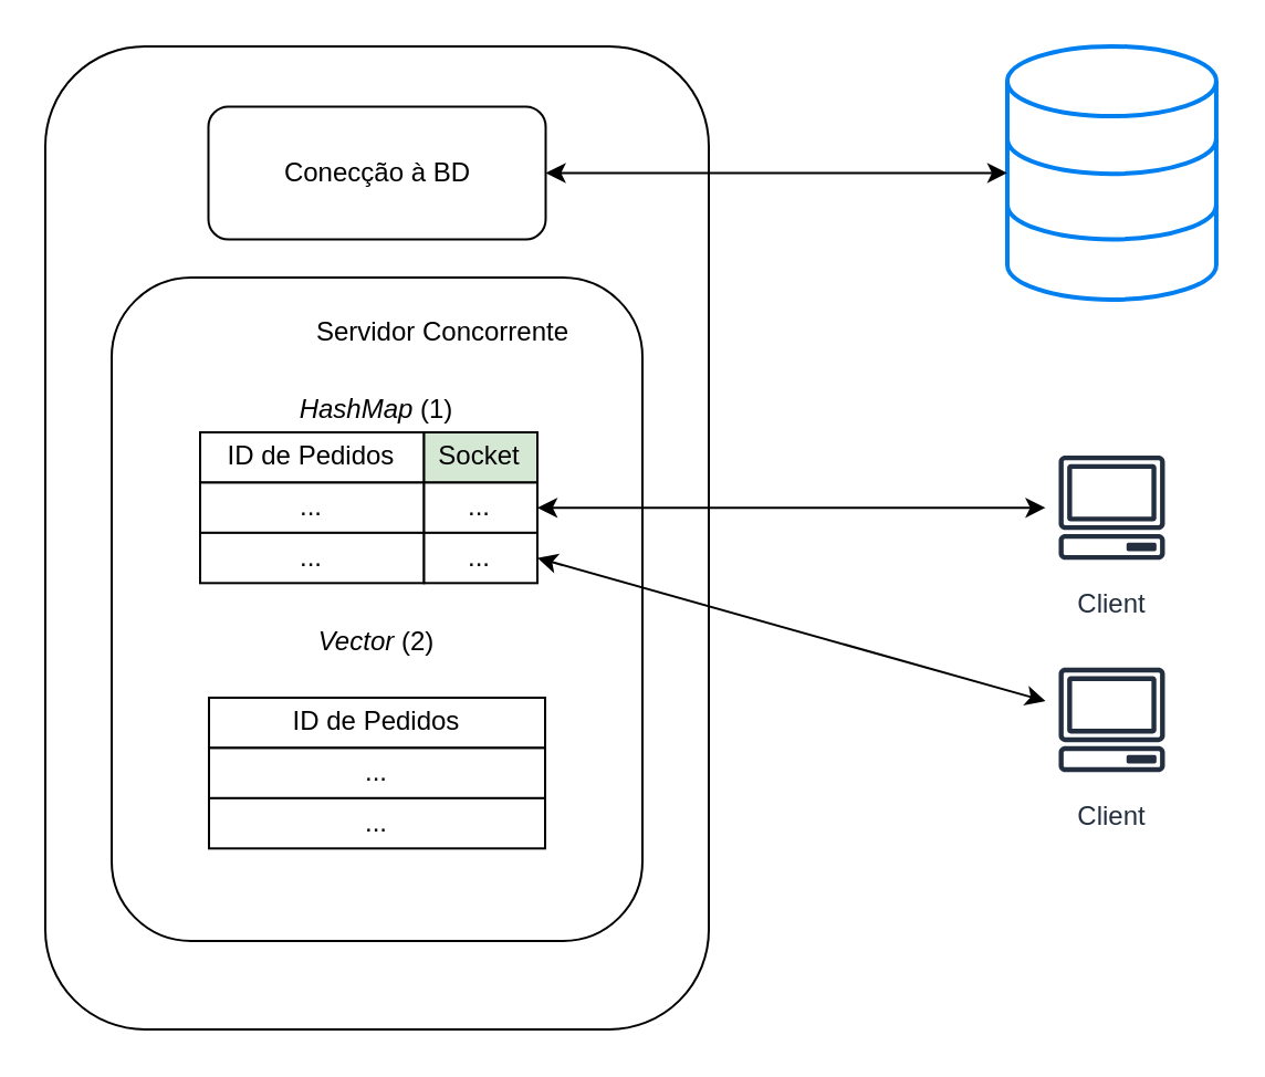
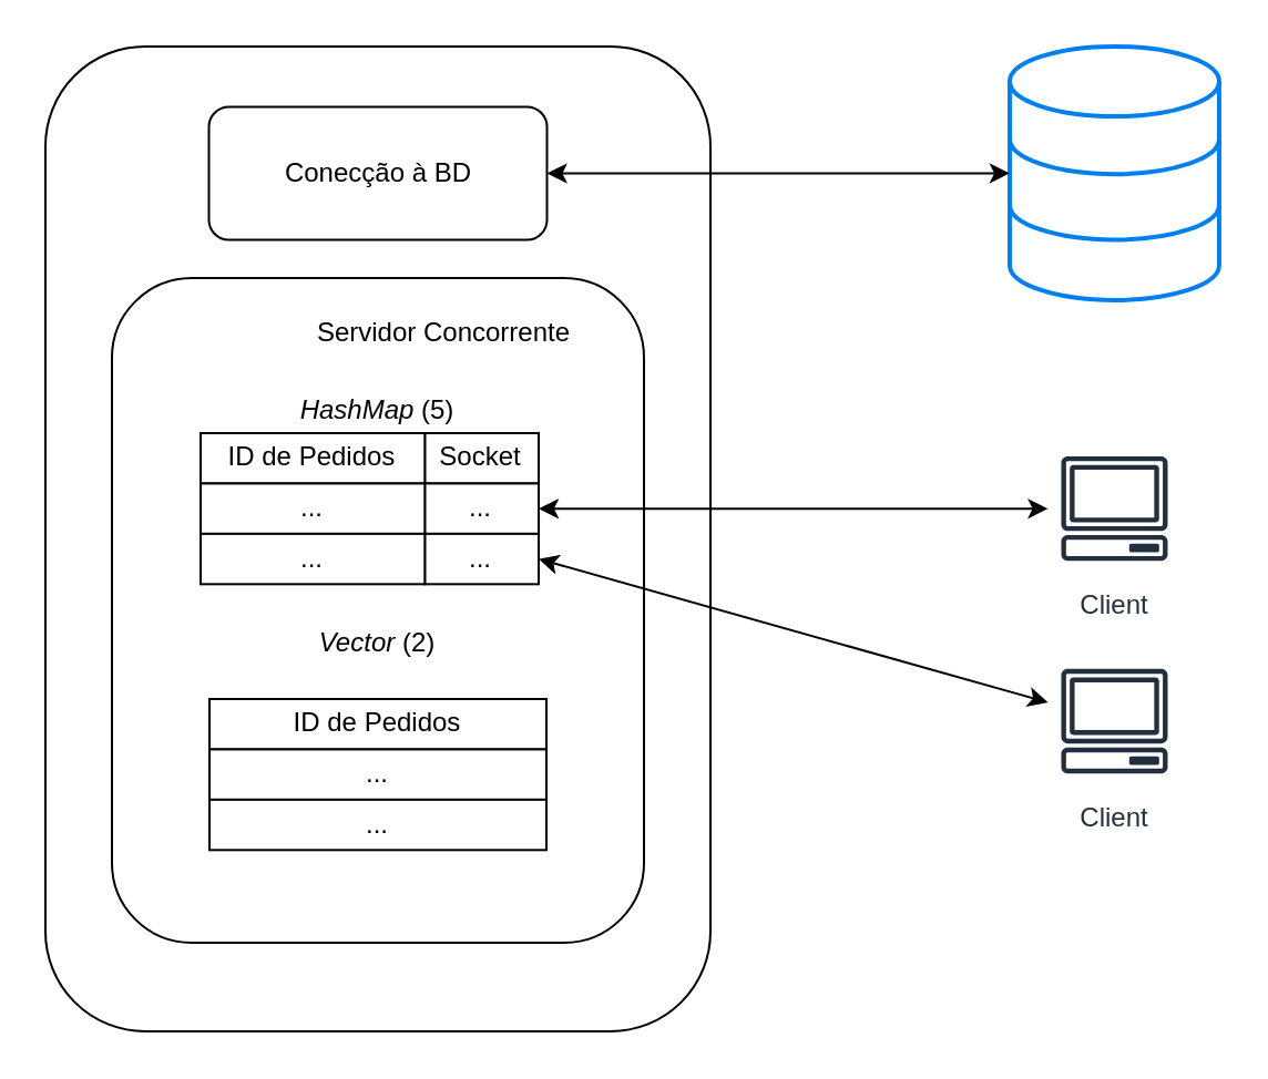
  <mxCell id="0" />
  <mxCell id="1" parent="0" />
  <mxCell id="2" value="" style="rounded=1;whiteSpace=wrap;html=1;" parent="1" vertex="1"><mxGeometry x="20" y="20.45" width="300" height="444.55" as="geometry" /></mxCell>
  <mxCell id="3" value="" style="rounded=1;whiteSpace=wrap;html=1;" parent="1" vertex="1"><mxGeometry x="50" y="125" width="240" height="300" as="geometry" /></mxCell>
  <mxCell id="4" value="" style="html=1;verticalLabelPosition=bottom;align=center;labelBackgroundColor=#ffffff;verticalAlign=top;strokeWidth=2;strokeColor=#0080F0;shadow=0;dashed=0;shape=mxgraph.ios7.icons.data;" parent="1" vertex="1"><mxGeometry x="455" y="20.45" width="94.47" height="114.55" as="geometry" /></mxCell>
  <mxCell id="5" value="" style="endArrow=classic;startArrow=classic;html=1;entryX=1;entryY=0.5;entryDx=0;entryDy=0;" parent="1" source="4" target="6" edge="1"><mxGeometry width="50" height="50" relative="1" as="geometry"><mxPoint x="255" y="75" as="sourcePoint" /><mxPoint x="305" y="25" as="targetPoint" /></mxGeometry></mxCell>
  <mxCell id="6" value="Conecção à BD" style="whiteSpace=wrap;html=1;rounded=1;" parent="1" vertex="1"><mxGeometry x="93.75" y="47.73" width="152.5" height="60" as="geometry" /></mxCell>
  <mxCell id="7" value="ID de Pedidos" style="rounded=0;whiteSpace=wrap;html=1;" parent="1" vertex="1"><mxGeometry x="90" y="195" width="101.25" height="22.72" as="geometry" /></mxCell>
- <mxCell id="8" value="Socket" style="rounded=0;whiteSpace=wrap;html=1;fillColor=#d5e8d4;" parent="1" vertex="1"><mxGeometry x="191.25" y="195" width="51.25" height="22.72" as="geometry" /></mxCell>
+ <mxCell id="8" value="Socket" style="rounded=0;whiteSpace=wrap;html=1;" parent="1" vertex="1"><mxGeometry x="191.25" y="195" width="51.25" height="22.72" as="geometry" /></mxCell>
  <mxCell id="9" value="..." style="rounded=0;whiteSpace=wrap;html=1;" parent="1" vertex="1"><mxGeometry x="90" y="217.72" width="101.25" height="22.72" as="geometry" /></mxCell>
  <mxCell id="10" value="..." style="rounded=0;whiteSpace=wrap;html=1;" parent="1" vertex="1"><mxGeometry x="191.25" y="217.72" width="51.25" height="22.72" as="geometry" /></mxCell>
  <mxCell id="11" value="..." style="rounded=0;whiteSpace=wrap;html=1;" parent="1" vertex="1"><mxGeometry x="90" y="240.44" width="101.25" height="22.72" as="geometry" /></mxCell>
  <mxCell id="12" value="..." style="rounded=0;whiteSpace=wrap;html=1;" parent="1" vertex="1"><mxGeometry x="191.25" y="240.44" width="51.25" height="22.72" as="geometry" /></mxCell>
  <mxCell id="13" value="Servidor Concorrente" style="text;html=1;strokeColor=none;fillColor=none;align=center;verticalAlign=middle;whiteSpace=wrap;rounded=0;" parent="1" vertex="1"><mxGeometry x="135" y="140" width="130" height="20" as="geometry" /></mxCell>
- <mxCell id="14" value="&lt;i&gt;HashMap &lt;/i&gt;(1)" style="text;html=1;strokeColor=none;fillColor=none;align=center;verticalAlign=middle;whiteSpace=wrap;rounded=0;" parent="1" vertex="1"><mxGeometry x="105" y="175" width="130" height="20" as="geometry" /></mxCell>
+ <mxCell id="14" value="&lt;i&gt;HashMap &lt;/i&gt;(5)" style="text;html=1;strokeColor=none;fillColor=none;align=center;verticalAlign=middle;whiteSpace=wrap;rounded=0;" parent="1" vertex="1"><mxGeometry x="105" y="175" width="130" height="20" as="geometry" /></mxCell>
  <mxCell id="15" value="ID de Pedidos" style="rounded=0;whiteSpace=wrap;html=1;" parent="1" vertex="1"><mxGeometry x="94" y="315" width="152" height="22.72" as="geometry" /></mxCell>
  <mxCell id="16" value="..." style="rounded=0;whiteSpace=wrap;html=1;" parent="1" vertex="1"><mxGeometry x="94" y="337.72" width="152" height="22.72" as="geometry" /></mxCell>
  <mxCell id="17" value="..." style="rounded=0;whiteSpace=wrap;html=1;" parent="1" vertex="1"><mxGeometry x="94" y="360.44" width="152" height="22.72" as="geometry" /></mxCell>
  <mxCell id="18" value="&lt;i&gt;Vector&amp;nbsp;&lt;/i&gt;(2)" style="text;html=1;strokeColor=none;fillColor=none;align=center;verticalAlign=middle;whiteSpace=wrap;rounded=0;" parent="1" vertex="1"><mxGeometry x="105" y="280" width="130" height="20" as="geometry" /></mxCell>
  <mxCell id="19" value="Client" style="outlineConnect=0;fontColor=#232F3E;gradientColor=none;strokeColor=#232F3E;fillColor=#ffffff;dashed=0;verticalLabelPosition=bottom;verticalAlign=top;align=center;html=1;fontSize=12;fontStyle=0;aspect=fixed;shape=mxgraph.aws4.resourceIcon;resIcon=mxgraph.aws4.client;" parent="1" vertex="1"><mxGeometry x="472.24" y="295" width="60" height="60" as="geometry" /></mxCell>
  <mxCell id="20" value="Client" style="outlineConnect=0;fontColor=#232F3E;gradientColor=none;strokeColor=#232F3E;fillColor=#ffffff;dashed=0;verticalLabelPosition=bottom;verticalAlign=top;align=center;html=1;fontSize=12;fontStyle=0;aspect=fixed;shape=mxgraph.aws4.resourceIcon;resIcon=mxgraph.aws4.client;" parent="1" vertex="1"><mxGeometry x="472.24" y="199.08" width="60" height="60" as="geometry" /></mxCell>
  <mxCell id="21" value="" style="endArrow=classic;startArrow=classic;html=1;exitX=1;exitY=0.5;exitDx=0;exitDy=0;" parent="1" source="10" target="20" edge="1"><mxGeometry width="50" height="50" relative="1" as="geometry"><mxPoint x="245" y="255" as="sourcePoint" /><mxPoint x="295" y="205" as="targetPoint" /></mxGeometry></mxCell>
  <mxCell id="22" value="" style="endArrow=classic;startArrow=classic;html=1;exitX=1;exitY=0.5;exitDx=0;exitDy=0;" parent="1" source="12" target="19" edge="1"><mxGeometry width="50" height="50" relative="1" as="geometry"><mxPoint x="252.5" y="239.08" as="sourcePoint" /><mxPoint x="482.24" y="242.689" as="targetPoint" /></mxGeometry></mxCell>
